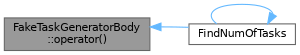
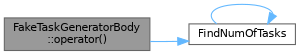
  digraph {
    rankdir=LR
    node [fontname=Helvetica fontsize=10 shape=box style=filled]
    edge [color=steelblue1 fontname=Helvetica fontsize=10 labelfontname=Helvetica labelfontsize=10 style=solid]
    n1 [color=gray40 fillcolor=grey60 fontcolor=black height=0.2 label="FakeTaskGeneratorBody\l::operator()" width=0.4]
    n2 [color=grey40 fillcolor=white height=0.2 label=FindNumOfTasks width=0.4]
-   n2 -> n1
+   n1 -> n2
    n2 -> n2
  }
